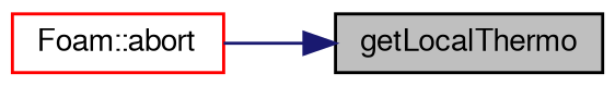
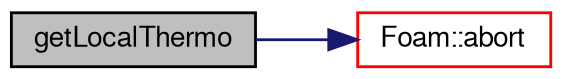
  digraph {
    rankdir=LR
    node [fontname=FreeSans fontsize=10 shape=record]
    n1 [color=black fillcolor=grey75 fontcolor=black height=0.2 label=getLocalThermo style=filled width=0.4]
    n2 [color=red height=0.2 label="Foam::abort" width=0.4]
-   n2 -> n1 [color=midnightblue fontname=FreeSans fontsize=10 labelfontname=FreeSans labelfontsize=10 style=solid]
+   n1 -> n2 [color=midnightblue fontname=FreeSans fontsize=10 labelfontname=FreeSans labelfontsize=10 style=solid]
  }
